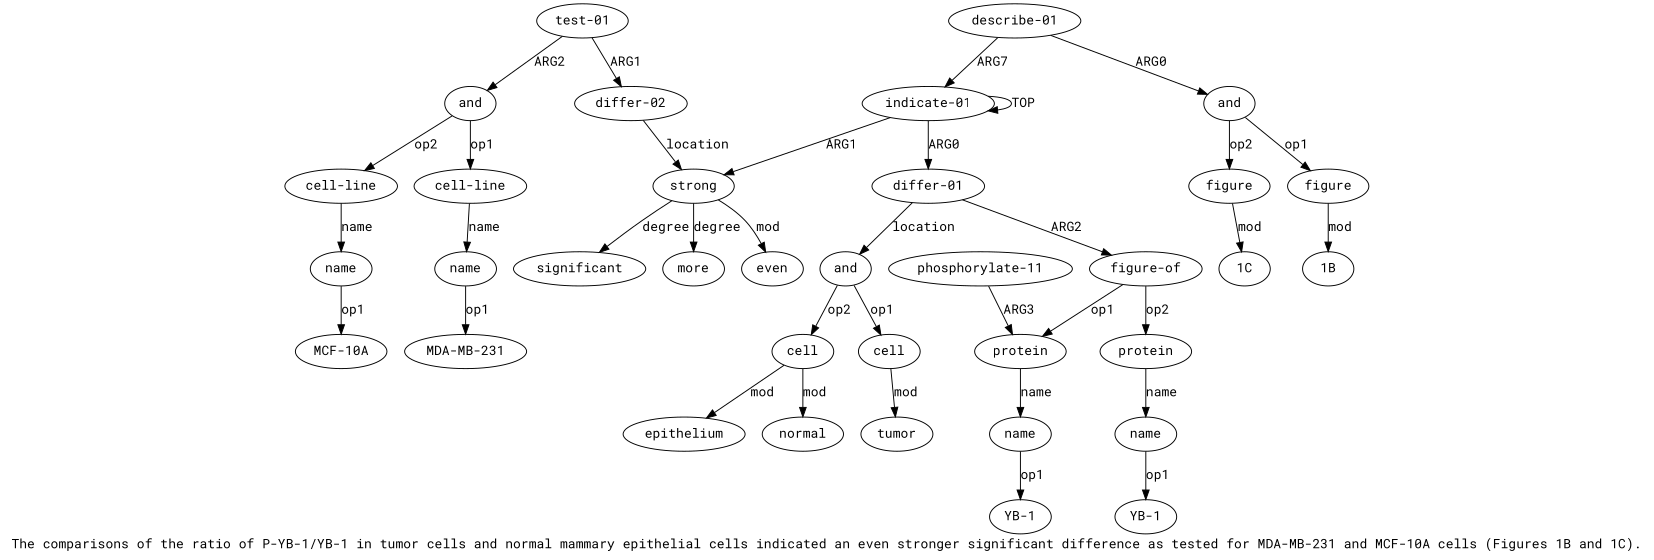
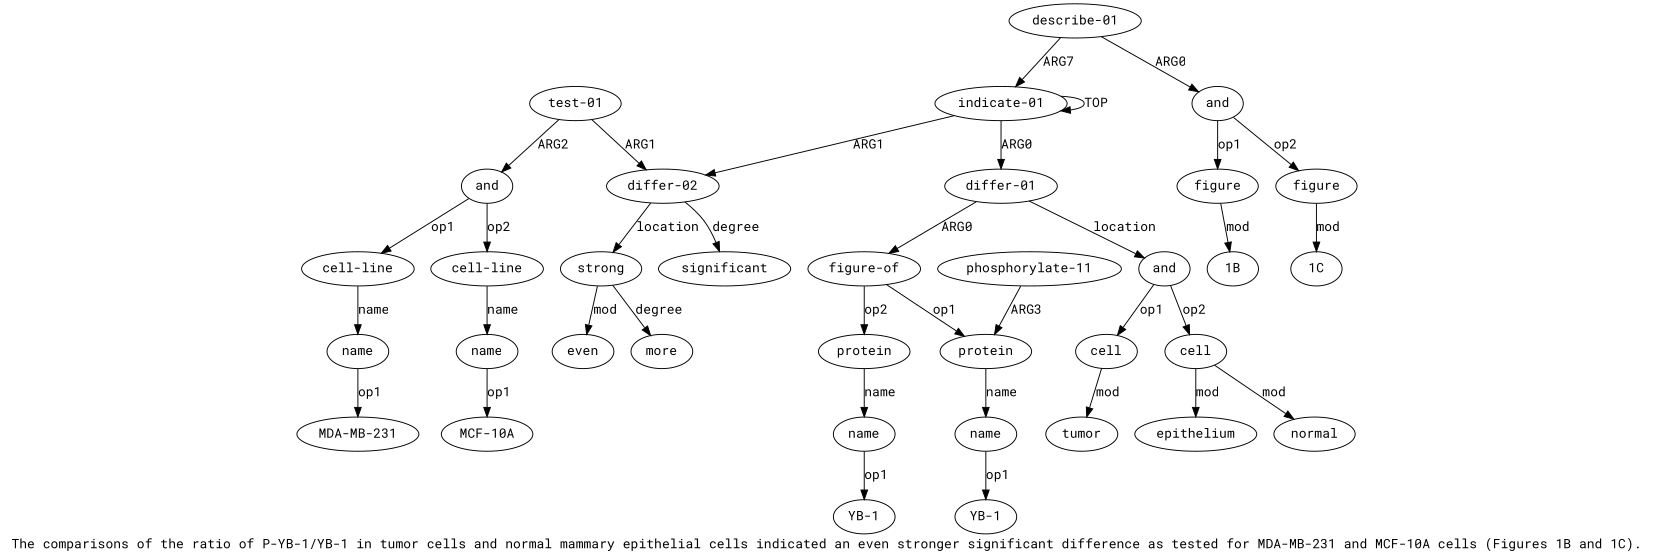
  digraph {
    fontname="Roboto Mono"
    label="The comparisons of the ratio of P-YB-1/YB-1 in tumor cells and normal mammary epithelial cells indicated an even stronger significant difference as tested for MDA-MB-231 and MCF-10A cells (Figures 1B and 1C)."
    node [color=black fontname="Roboto Mono" gold_ind=-1 gold_label=name test_ind=-1 test_label=name]
    edge [color=black fontname="Roboto Mono" gold_label=op1 test_label=op1]
    n1 [gold_ind=20 gold_label="test-01" label="test-01" test_ind=20 test_label="test-01"]
    n2 [gold_ind=21 gold_label=and label=and test_ind=21 test_label=and]
    n3 [gold_ind=15 gold_label="differ-02" label="differ-02" test_ind=15 test_label="differ-02"]
    n4 [gold_ind=22 gold_label="cell-line" label="cell-line" test_ind=22 test_label="cell-line"]
    n5 [gold_ind=24 gold_label="cell-line" label="cell-line" test_ind=24 test_label="cell-line"]
    n6 [gold_ind=16 gold_label=strong label=strong test_ind=16 test_label=strong]
    n7 [gold_ind=19 gold_label=significant label=significant test_ind=19 test_label=significant]
    n8 [gold_ind=23 label=name test_ind=23]
    n9 [gold_ind=25 label=name test_ind=25]
    n10 [gold_ind=17 gold_label=more label=more test_ind=17 test_label=more]
    n11 [gold_ind=18 gold_label=even label=even test_ind=18 test_label=even]
    n12 [gold_label="MDA-MB-231" label="MDA-MB-231" test_label="MDA-MB-231"]
    n13 [gold_label="MCF-10A" label="MCF-10A" test_label="MCF-10A"]
    n14 [gold_ind=26 gold_label="describe-01" label="describe-01" test_ind=26 test_label="describe-01"]
    n15 [gold_ind=27 gold_label=and label=and test_ind=27 test_label=and]
    n16 [gold_ind=0 gold_label="indicate-01" label="indicate-01" test_ind=0 test_label="indicate-01"]
    n17 [gold_ind=28 gold_label=figure label=figure test_ind=28 test_label=figure]
    n18 [gold_ind=29 gold_label=figure label=figure test_ind=29 test_label=figure]
    n19 [gold_ind=1 gold_label="compare-01" label="differ-01" test_ind=1 test_label="compare-01"]
    n20 [gold_label="1B" label="1B" test_label="1B"]
    n21 [gold_label="1C" label="1C" test_label="1C"]
    n22 [gold_ind=2 gold_label="ratio-of" label="figure-of" test_ind=2 test_label="ratio-of"]
    n23 [gold_ind=8 gold_label=and label=and test_ind=8 test_label=and]
    n24 [gold_ind=14 gold_label=normal label=normal test_ind=14 test_label=normal]
    n25 [gold_ind=11 gold_label=cell label=cell test_ind=11 test_label=cell]
    n26 [gold_ind=12 gold_label=epithelium label=epithelium test_ind=12 test_label=epithelium]
    n27 [gold_ind=10 gold_label=tumor label=tumor test_ind=10 test_label=tumor]
    n28 [gold_ind=3 gold_label=protein label=protein test_ind=3 test_label=protein]
    n29 [gold_ind=6 gold_label=protein label=protein test_ind=6 test_label=protein]
    n30 [gold_ind=9 gold_label=cell label=cell test_ind=9 test_label=cell]
    n31 [gold_ind=4 label=name test_ind=4]
    n32 [gold_ind=7 label=name test_ind=7]
    n33 [gold_label="YB-1" label="YB-1" test_label="YB-1"]
    n34 [gold_label="YB-1" label="YB-1" test_label="YB-1"]
    n35 [gold_ind=5 gold_label="phosphorylate-01" label="phosphorylate-11" test_ind=5 test_label="phosphorylate-01"]
    n1 -> n2 [gold_label=ARG2 label=ARG2 test_label=ARG2]
    n1 -> n3 [gold_label=ARG1 label=ARG1 test_label=ARG1]
    n2 -> n4 [label=op1]
    n2 -> n5 [gold_label=op2 label=op2 test_label=op2]
    n3 -> n6 [gold_label=mod label=location test_label=mod]
-   n6 -> n7 [gold_label=degree label=degree test_label=degree]
+   n3 -> n7 [gold_label=degree label=degree test_label=degree]
    n4 -> n8 [gold_label=name label=name test_label=name]
    n5 -> n9 [gold_label=name label=name test_label=name]
    n6 -> n10 [gold_label=degree label=degree test_label=degree]
    n6 -> n11 [gold_label=mod label=mod test_label=mod]
    n8 -> n12 [label=op1]
    n9 -> n13 [label=op1]
    n14 -> n15 [gold_label=ARG0 label=ARG0 test_label=ARG0]
    n14 -> n16 [gold_label=ARG1 label=ARG7 test_label=ARG1]
    n15 -> n17 [label=op1]
    n15 -> n18 [gold_label=op2 label=op2 test_label=op2]
-   n16 -> n6 [gold_label=ARG1 label=ARG1 test_label=ARG1]
+   n16 -> n3 [gold_label=ARG1 label=ARG1 test_label=ARG1]
    n16 -> n16 [gold_label=TOP label=TOP test_label=TOP]
    n16 -> n19 [gold_label=ARG0 label=ARG0 test_label=ARG0]
    n17 -> n20 [gold_label=mod label=mod test_label=mod]
    n18 -> n21 [gold_label=mod label=mod test_label=mod]
-   n19 -> n22 [gold_label=ARG2 label=ARG2 test_label=ARG2]
+   n19 -> n22 [gold_label=ARG2 label=ARG0 test_label=ARG2]
    n19 -> n23 [gold_label=location label=location test_label=location]
    n22 -> n28 [label=op1]
    n22 -> n29 [gold_label=op2 label=op2 test_label=op2]
    n23 -> n25 [gold_label=op2 label=op2 test_label=op2]
    n23 -> n30 [label=op1]
    n25 -> n24 [gold_label=mod label=mod test_label=mod]
    n25 -> n26 [gold_label=mod label=mod test_label=mod]
    n28 -> n31 [gold_label=name label=name test_label=name]
    n29 -> n32 [gold_label=name label=name test_label=name]
    n30 -> n27 [gold_label=mod label=mod test_label=mod]
    n31 -> n33 [label=op1]
    n32 -> n34 [label=op1]
    n35 -> n28 [gold_label=ARG3 label=ARG3 test_label=ARG3]
  }
